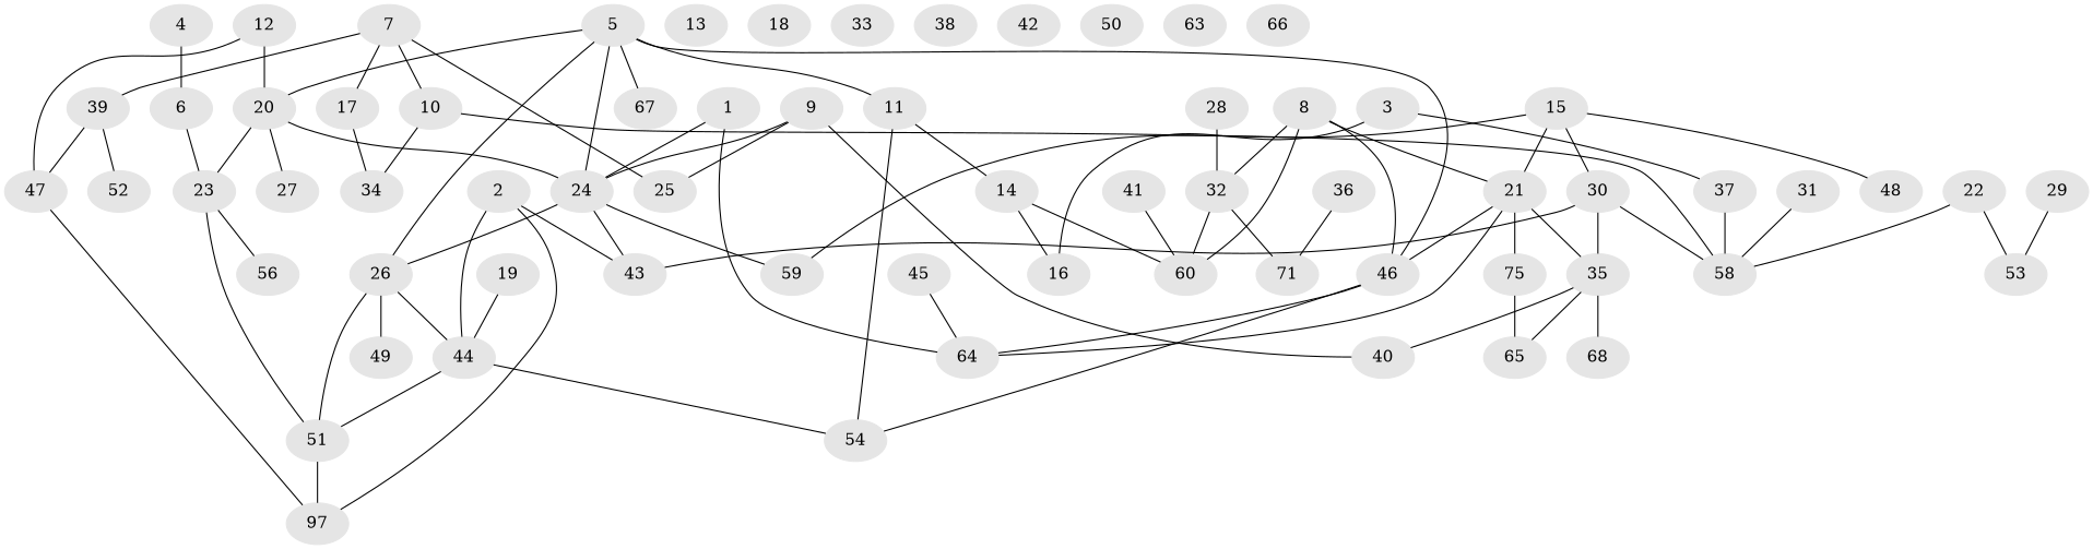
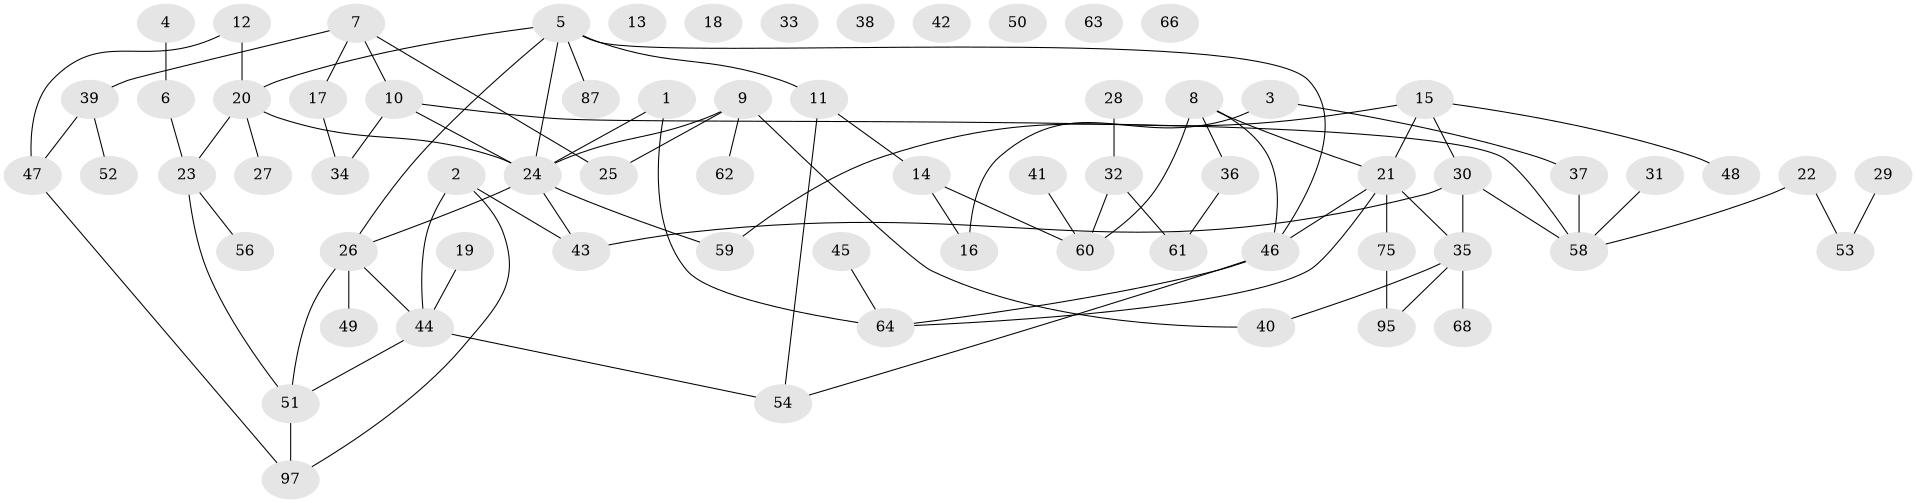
  graph {
    node [color=gray90 style=filled]
    1
    24
    64
    43
    26
    59
    2
    44
    n9 [label=97]
    54
    51
    3
    16
    37
    58
    4
    6
    23
    5
    11
    20
    46
-   67
+   67 [label=87]
    14
    27
    49
    56
    7
    10
    17
    25
    39
    34
    47
    52
    8
    21
    36
    60
    35
    n41 [label=75]
-   61 [label=71]
+   61
    9
    40
+   62
    12
    13
    15
    30
    48
    18
    19
-   65
+   65 [label=95]
    68
    22
    53
    28
    32
    29
    31
    33
    38
    41
    42
    45
    50
    63
    66
    1 -- 24
    1 -- 64
    24 -- 43
    24 -- 26
    24 -- 59
    26 -- 44
    26 -- 51
    26 -- 49
    2 -- 43
    2 -- 44
    2 -- n9
    44 -- 54
    44 -- 51
    51 -- n9
    3 -- 16
    3 -- 37
    37 -- 58
    4 -- 6
    6 -- 23
    23 -- 51
    23 -- 56
    5 -- 24
    5 -- 26
    5 -- 11
    5 -- 20
    5 -- 46
    5 -- 67
    11 -- 54
    11 -- 14
    20 -- 24
    20 -- 23
    20 -- 27
    46 -- 64
    46 -- 54
    14 -- 16
    14 -- 60
    7 -- 10
    7 -- 17
    7 -- 25
    7 -- 39
+   10 -- 24
    10 -- 58
    10 -- 34
    17 -- 34
    39 -- 47
    39 -- 52
    47 -- n9
    8 -- 46
    8 -- 21
-   8 -- 32
+   8 -- 36
    8 -- 60
    21 -- 64
    21 -- 46
    21 -- 35
    21 -- n41
    36 -- 61
    35 -- 40
    35 -- 65
    35 -- 68
    n41 -- 65
    9 -- 24
    9 -- 25
    9 -- 40
+   9 -- 62
    12 -- 20
    12 -- 47
    15 -- 59
    15 -- 21
    15 -- 30
    15 -- 48
    30 -- 43
    30 -- 58
    30 -- 35
    19 -- 44
    22 -- 58
    22 -- 53
    28 -- 32
    32 -- 60
    32 -- 61
    29 -- 53
    31 -- 58
    41 -- 60
    45 -- 64
  }
